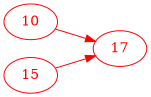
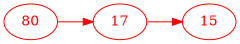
  digraph {
    rankdir=LR
    node [color=red fontcolor=red]
    edge [color=red]
-   10
+   10 [label=80]
    17
    15
    10 -> 17
-   15 -> 17
+   17 -> 15
  }
